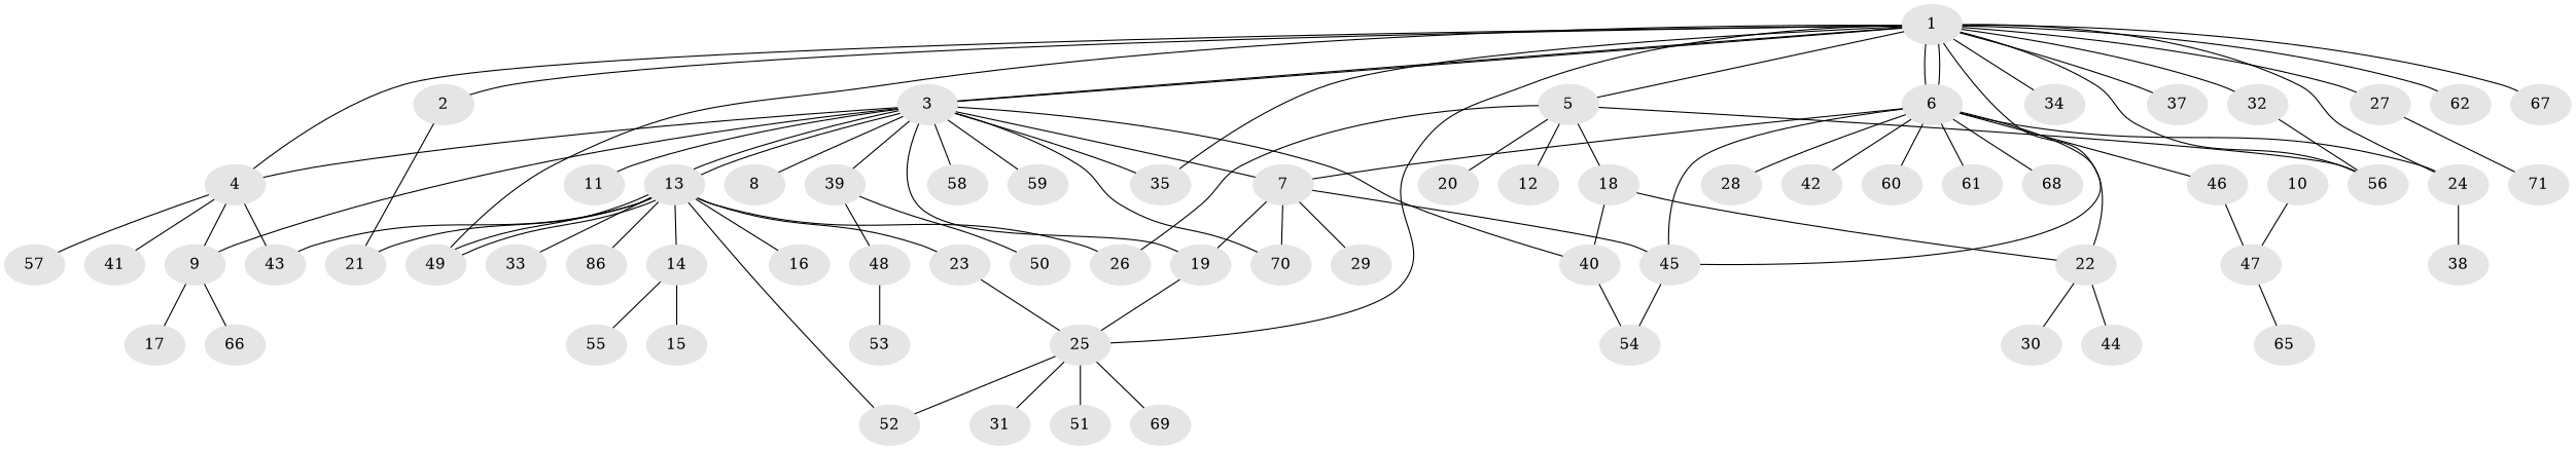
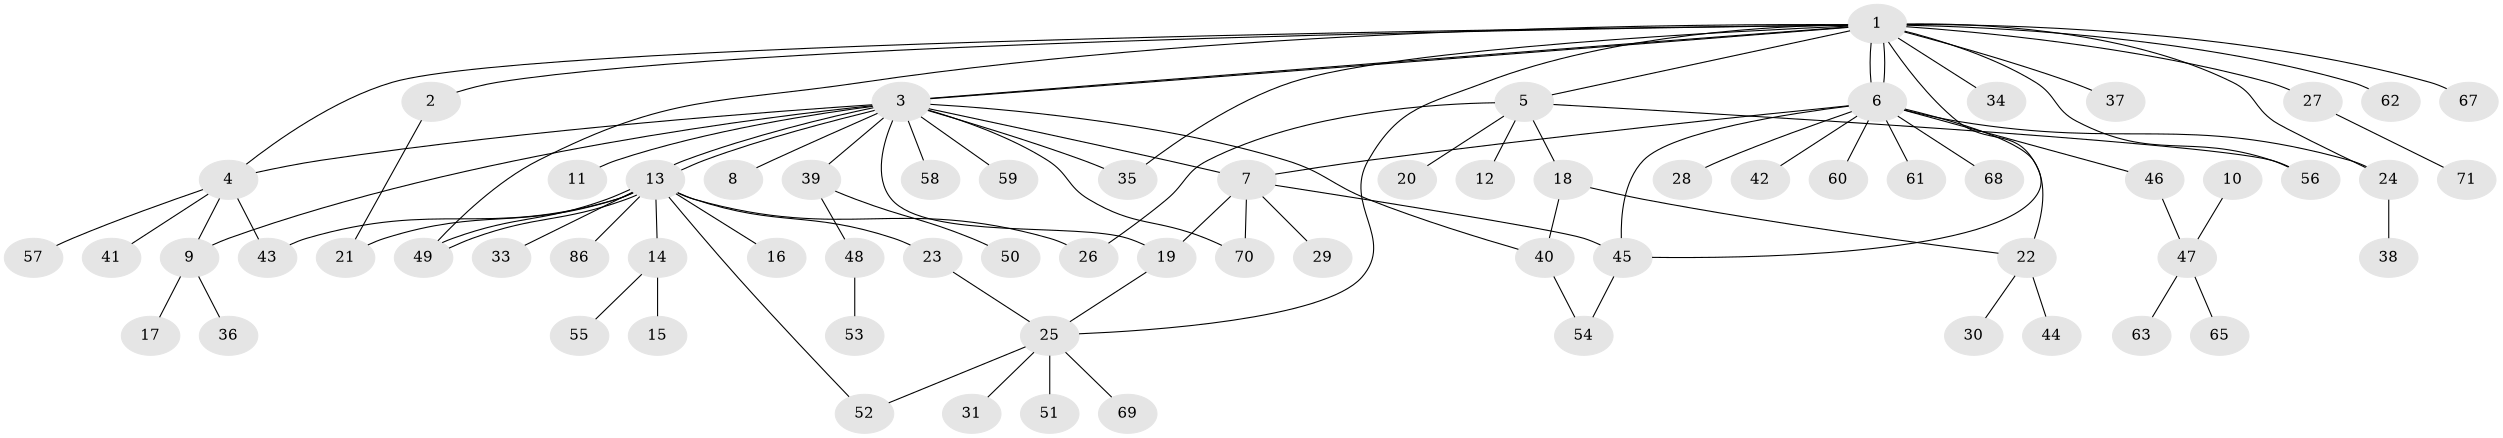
  graph {
    node [color=gray90 style=filled]
    1
    2
    3
    4
    5
    6
    24
    25
    27
-   32
    34
    35
    37
    45
    49
    56
    62
    67
    21
    7
    8
    9
    11
    13
    19
    39
    40
    58
    59
    70
    41
    43
    57
    12
    18
    20
    26
    22
    28
    42
    46
    60
    61
    68
    38
    52
    31
    51
    69
    71
    54
    29
    17
-   66
+   66 [label=36]
    14
    16
    23
    33
    n59 [label=86]
    48
    50
    30
    44
    47
    10
+   63
    65
    15
    55
    53
    1 -- 2
    1 -- 3
    1 -- 3
    1 -- 4
    1 -- 5
    1 -- 6
    1 -- 6
    1 -- 24
    1 -- 25
    1 -- 27
-   1 -- 32
    1 -- 34
    1 -- 35
    1 -- 37
    1 -- 45
    1 -- 49
    1 -- 56
    1 -- 62
    1 -- 67
    2 -- 21
    3 -- 4
    3 -- 35
    3 -- 7
    3 -- 8
    3 -- 9
    3 -- 11
    3 -- 13
    3 -- 13
    3 -- 19
    3 -- 39
    3 -- 40
    3 -- 58
    3 -- 59
    3 -- 70
    4 -- 9
    4 -- 41
    4 -- 43
    4 -- 57
    5 -- 56
    5 -- 12
    5 -- 18
    5 -- 20
    5 -- 26
    6 -- 24
    6 -- 45
    6 -- 7
    6 -- 22
    6 -- 28
    6 -- 42
    6 -- 46
    6 -- 60
    6 -- 61
    6 -- 68
    24 -- 38
    25 -- 52
    25 -- 31
    25 -- 51
    25 -- 69
    27 -- 71
-   32 -- 56
    45 -- 54
    7 -- 45
    7 -- 19
    7 -- 70
    7 -- 29
    9 -- 17
    9 -- 66
    13 -- 49
    13 -- 49
    13 -- 21
    13 -- 43
    13 -- 26
    13 -- 52
    13 -- 14
    13 -- 16
    13 -- 23
    13 -- 33
    13 -- n59
    19 -- 25
    39 -- 48
    39 -- 50
    40 -- 54
    18 -- 40
    18 -- 22
    22 -- 30
    22 -- 44
    46 -- 47
    14 -- 15
    14 -- 55
    23 -- 25
    48 -- 53
+   47 -- 63
    47 -- 65
    10 -- 47
  }
